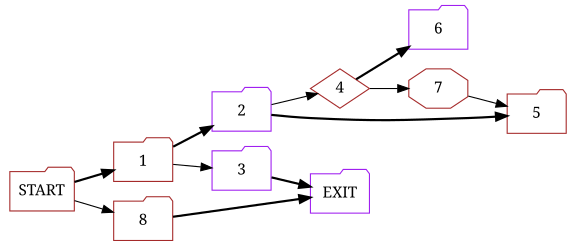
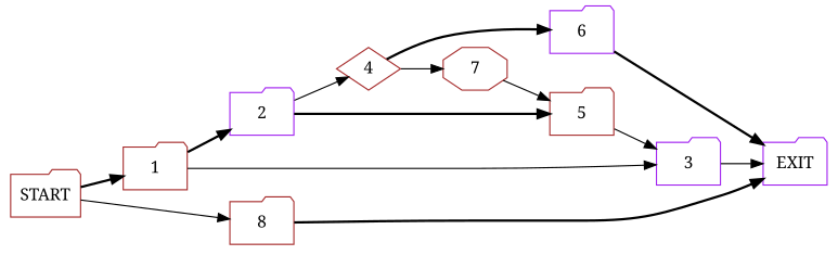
  digraph {
    fontname="Noto Serif"
    rankdir=LR
    node [color=brown fontname="Noto Serif" shape=folder]
    edge [fontname="Noto Serif" style=bold]
    n1 [label=START]
    1
    8
    2 [color=purple]
    3 [color=purple]
    n6 [color=purple label=EXIT]
    4 [shape=diamond]
    5
    6 [color=purple]
    7 [shape=octagon]
    n1 -> 1
    n1 -> 8 [style=solid]
    1 -> 2
    1 -> 3 [style=solid]
    8 -> n6
    2 -> 4 [style=solid]
    2 -> 5
-   3 -> n6
+   3 -> n6 [style=solid]
    4 -> 6
    4 -> 7 [style=solid]
+   5 -> 3 [style=solid]
+   6 -> n6
    7 -> 5 [style=solid]
  }
